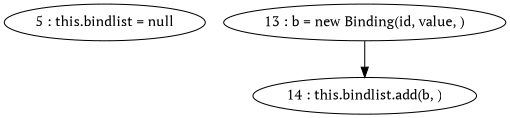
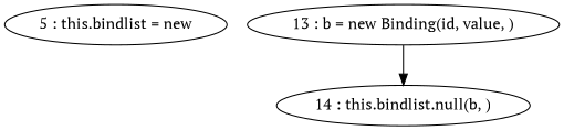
  digraph {
    fontname="PT Serif"
    node [fontname="PT Serif"]
-   "5 : this.bindlist = null"
+   "5 : this.bindlist = null" [label="5 : this.bindlist = new"]
    "13 : b = new Binding(id, value, )"
-   "14 : this.bindlist.add(b, )"
+   "14 : this.bindlist.add(b, )" [label="14 : this.bindlist.null(b, )"]
    "13 : b = new Binding(id, value, )" -> "14 : this.bindlist.add(b, )" [fontname="PT Serif"]
  }
